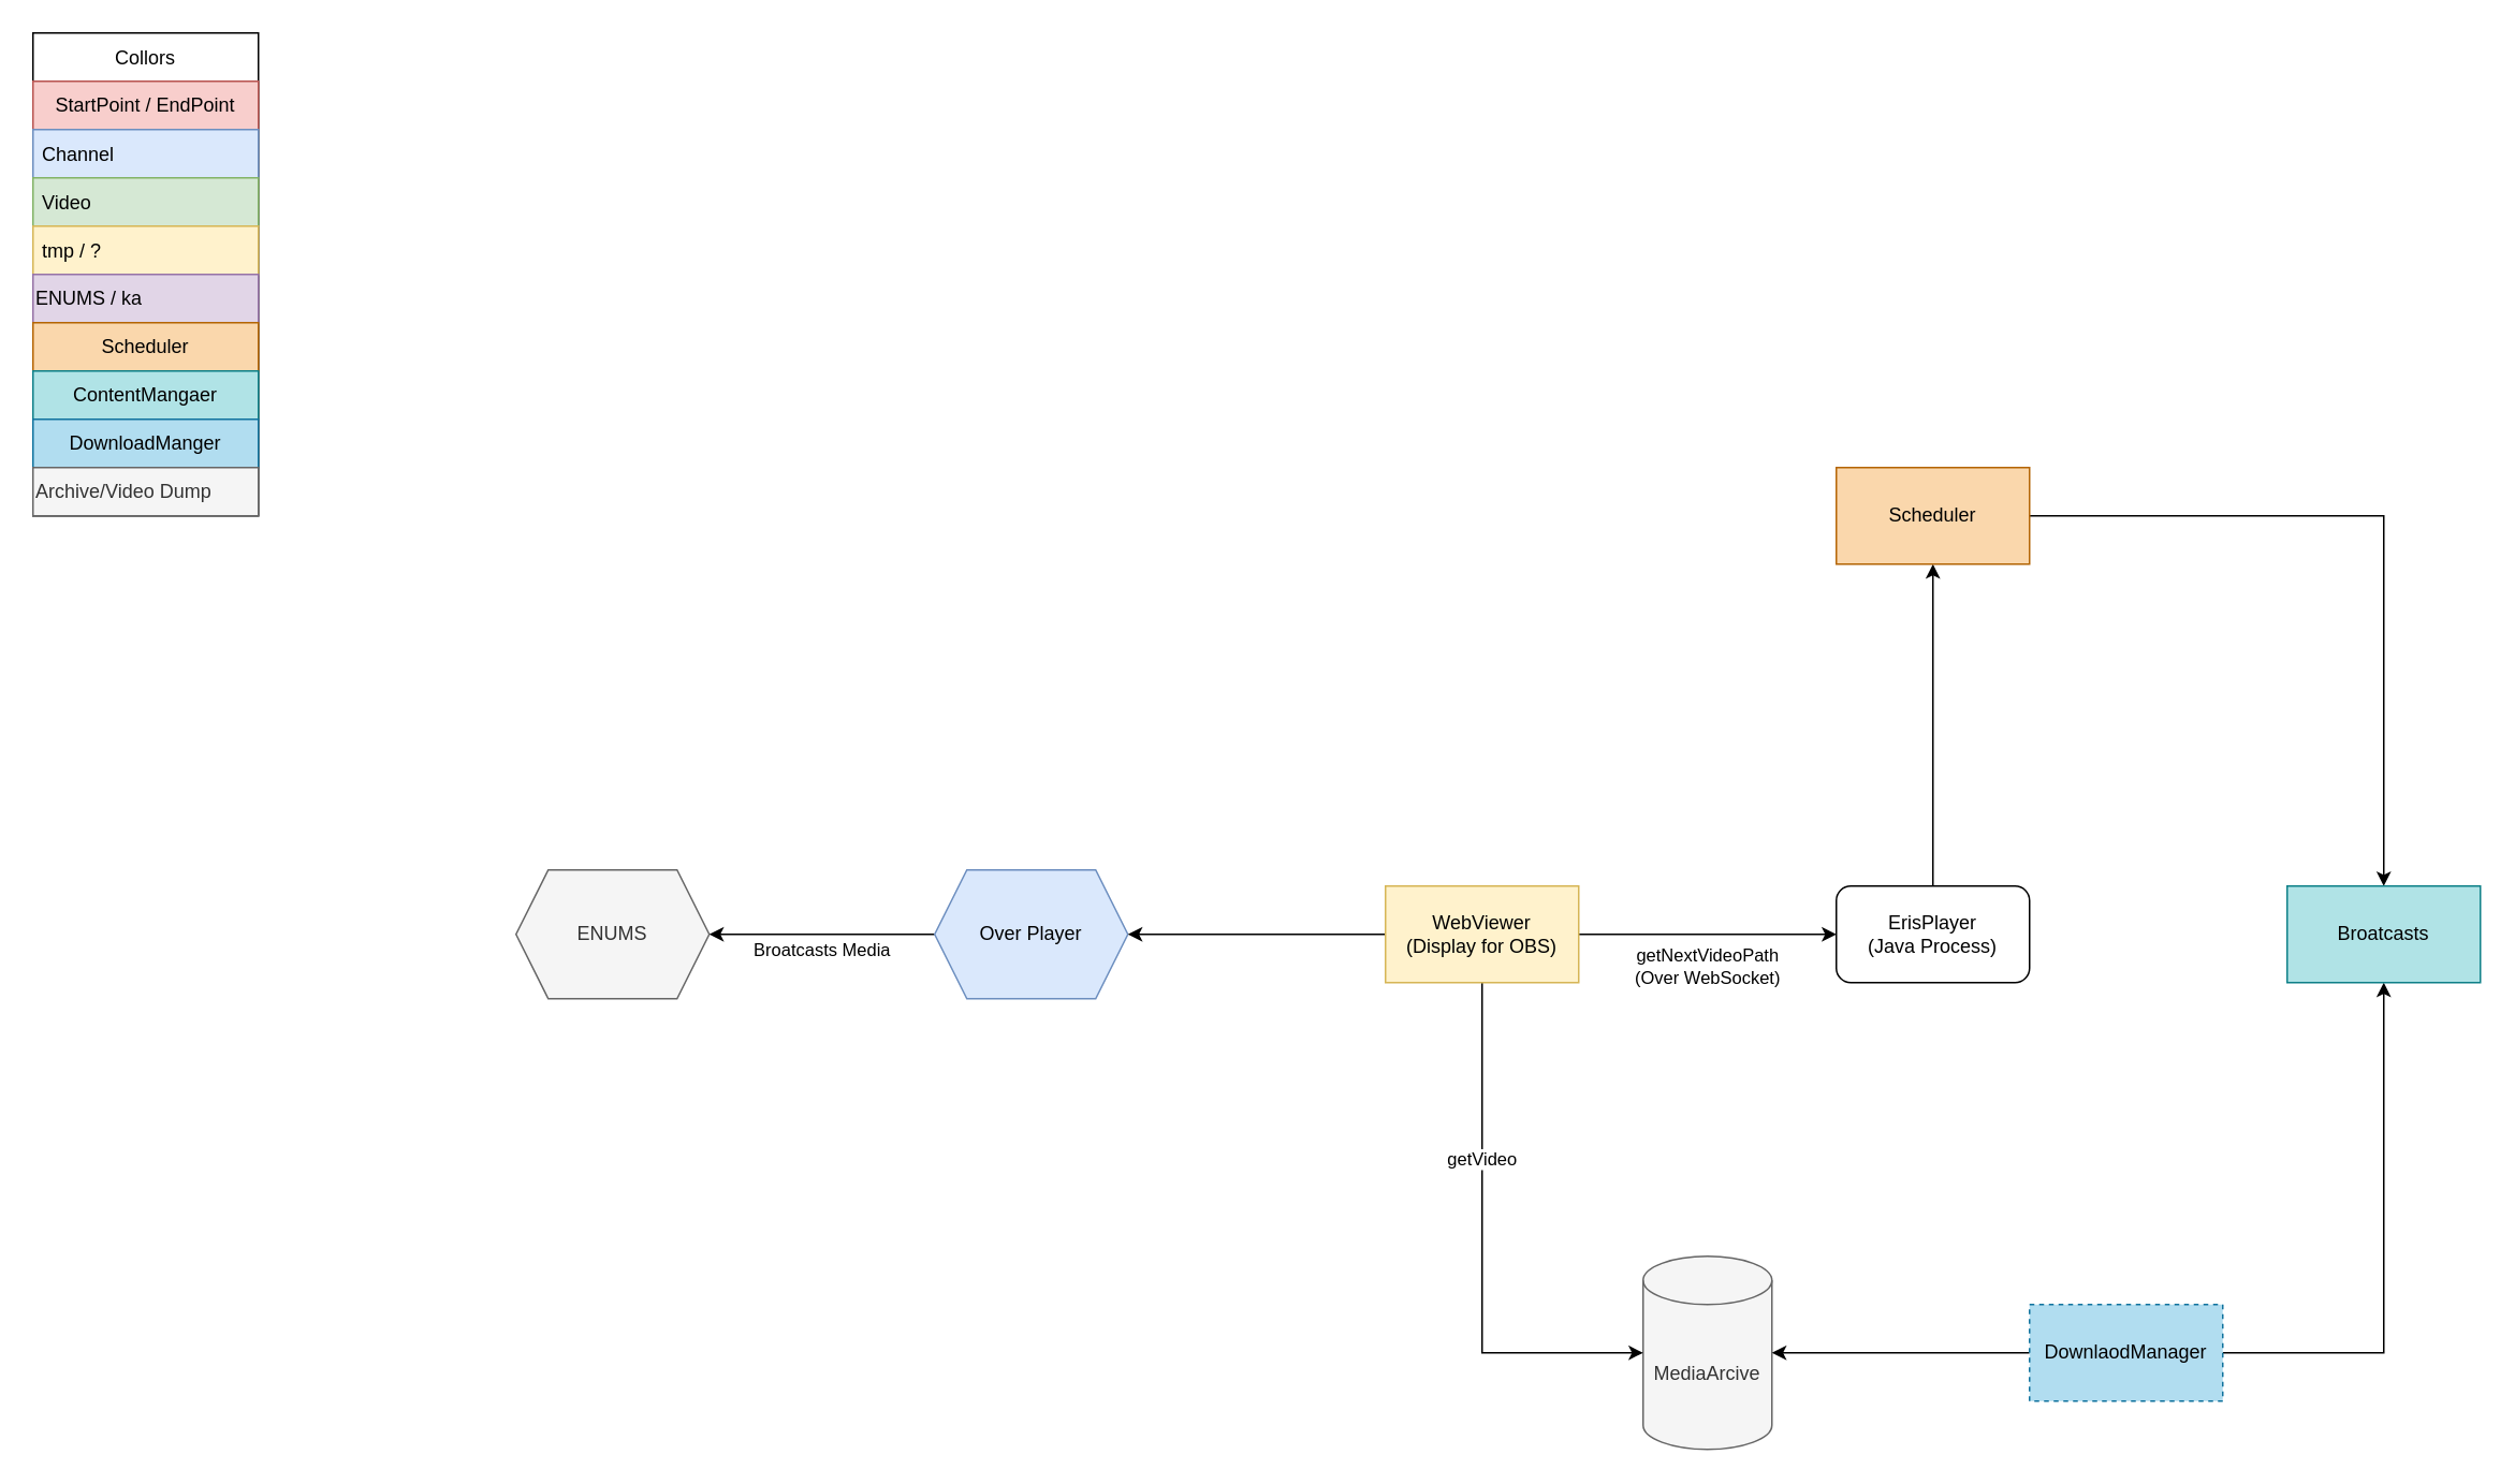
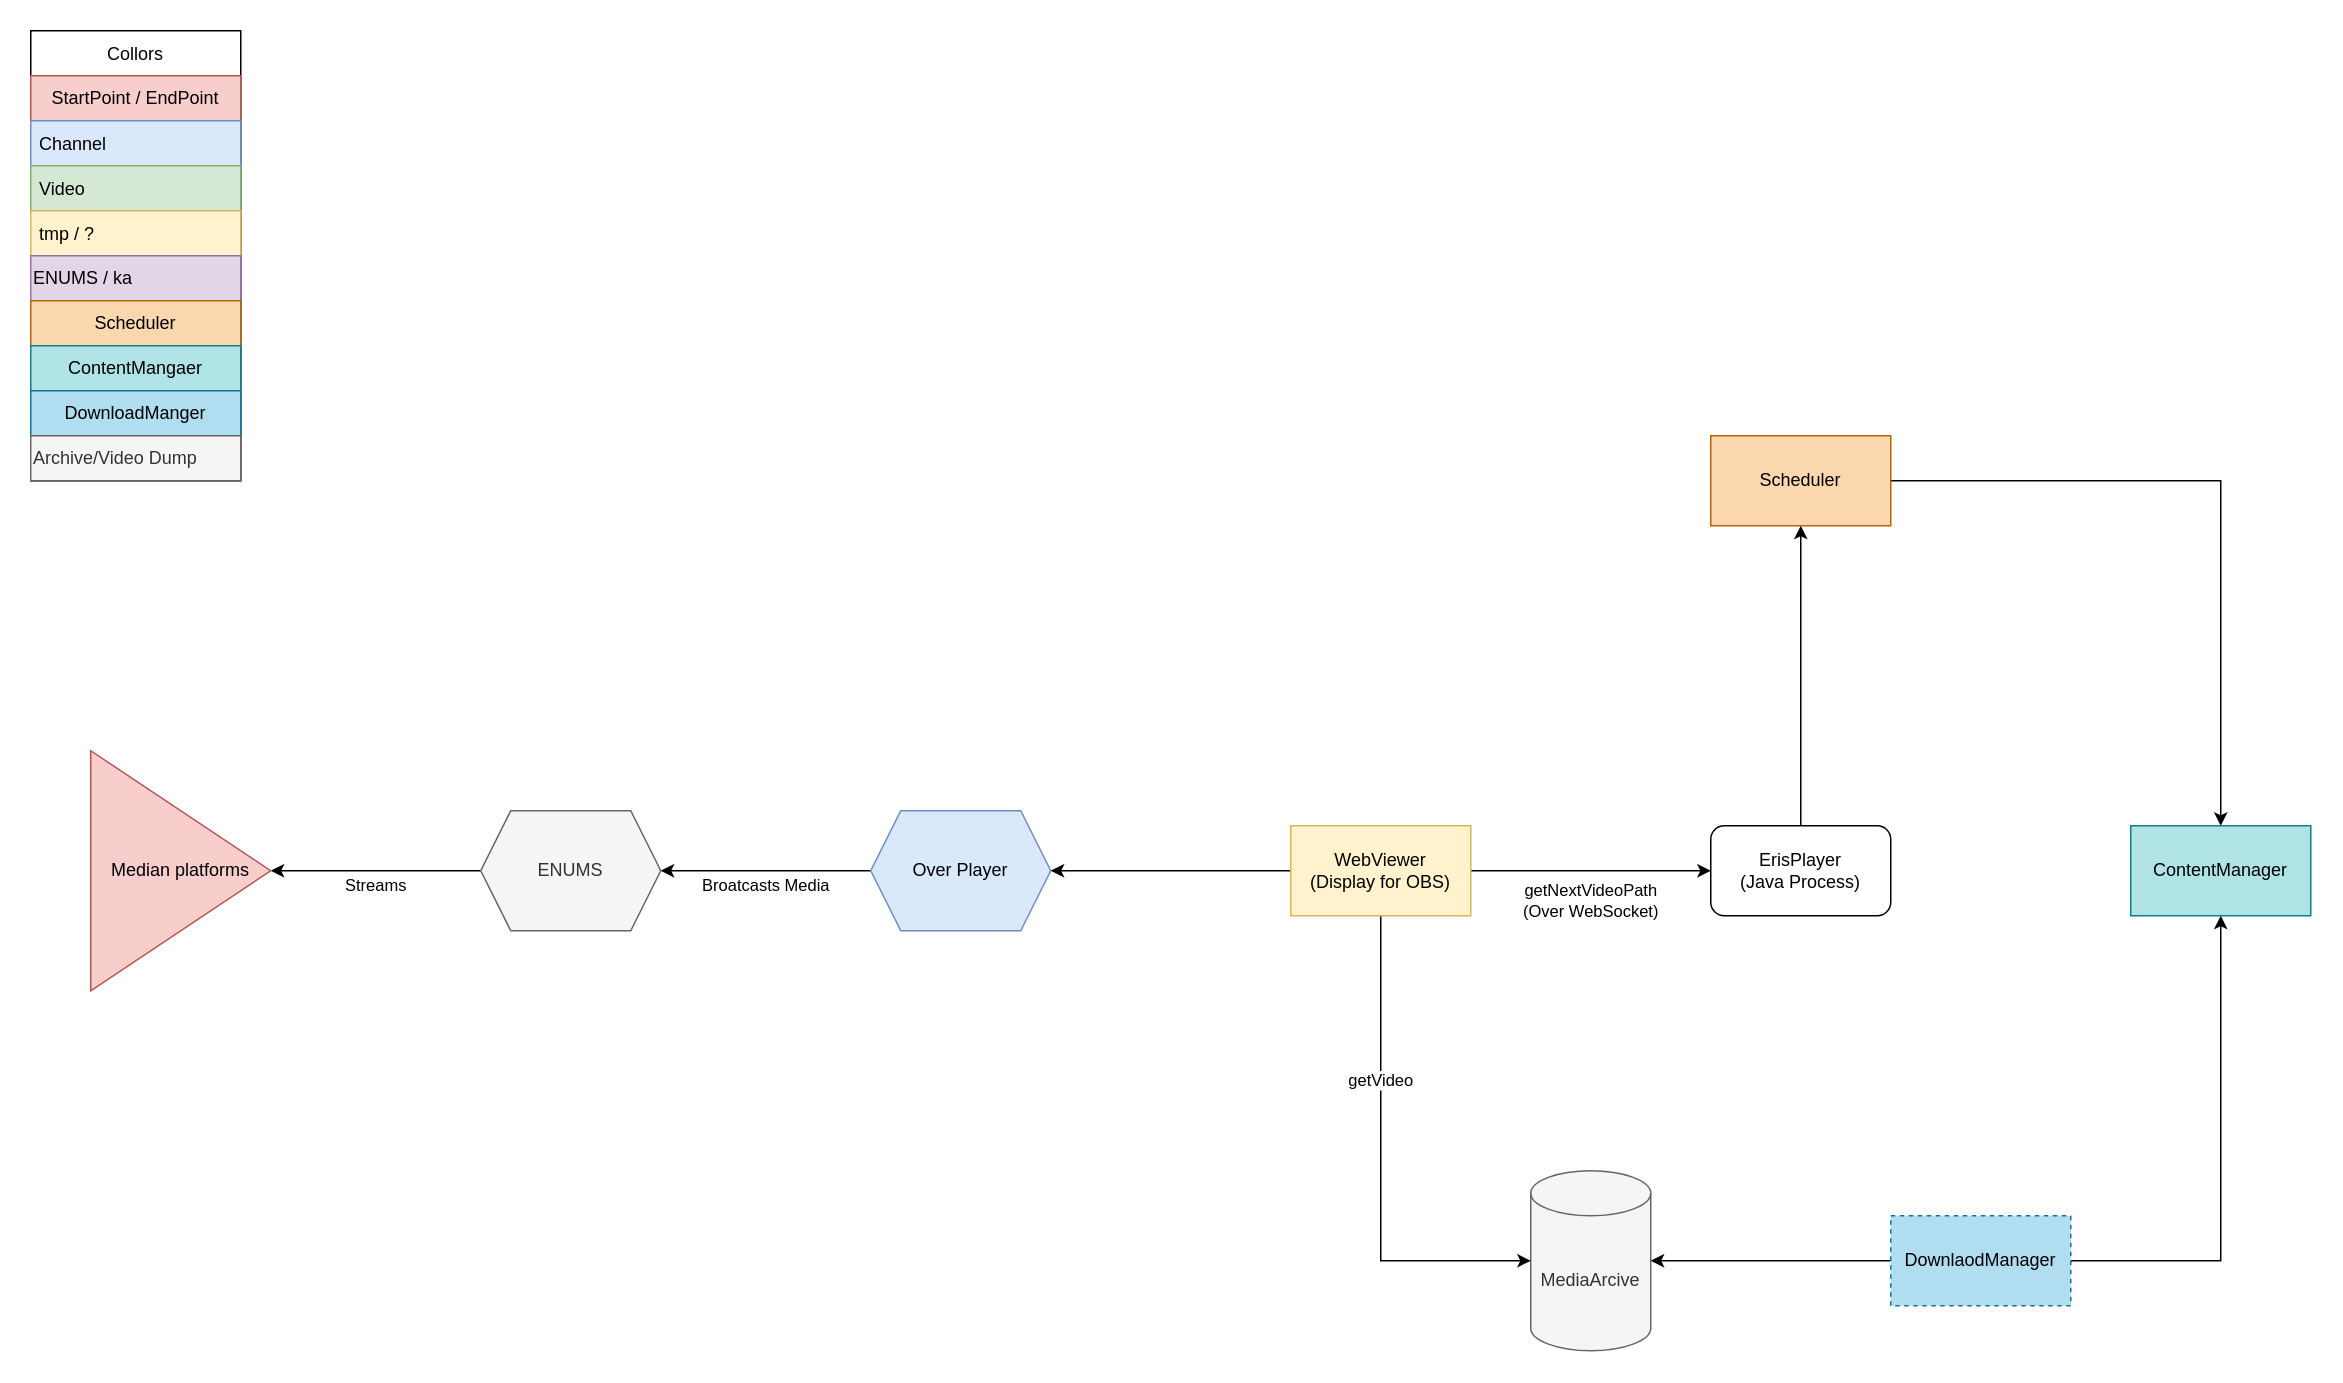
  <mxCell id="0" />
  <mxCell id="1" parent="0" />
+ <mxCell id="2" value="Streams" style="edgeStyle=orthogonalEdgeStyle;rounded=0;orthogonalLoop=1;jettySize=auto;html=1;" parent="1" source="3" target="4" edge="1"><mxGeometry y="10" relative="1" as="geometry"><mxPoint as="offset" /></mxGeometry></mxCell>
  <mxCell id="3" value="ENUMS" style="shape=hexagon;perimeter=hexagonPerimeter2;whiteSpace=wrap;html=1;fixedSize=1;fillColor=#f5f5f5;fontColor=#333333;strokeColor=#666666;" parent="1" vertex="1"><mxGeometry x="320" y="540" width="120" height="80" as="geometry" /></mxCell>
+ <mxCell id="4" value="Median platforms" style="triangle;whiteSpace=wrap;html=1;fillColor=#f8cecc;strokeColor=#b85450;" parent="1" vertex="1"><mxGeometry x="60" y="500" width="120" height="160" as="geometry" /></mxCell>
  <mxCell id="5" value="Broatcasts Media" style="edgeStyle=orthogonalEdgeStyle;rounded=0;orthogonalLoop=1;jettySize=auto;html=1;entryX=1;entryY=0.5;entryDx=0;entryDy=0;" parent="1" source="6" target="3" edge="1"><mxGeometry y="10" relative="1" as="geometry"><mxPoint as="offset" /></mxGeometry></mxCell>
  <mxCell id="6" value="Over Player" style="shape=hexagon;perimeter=hexagonPerimeter2;whiteSpace=wrap;html=1;fixedSize=1;fillColor=#dae8fc;strokeColor=#6c8ebf;" parent="1" vertex="1"><mxGeometry x="580" y="540" width="120" height="80" as="geometry" /></mxCell>
  <mxCell id="7" value="MediaArcive&lt;br&gt;" style="shape=cylinder3;whiteSpace=wrap;html=1;boundedLbl=1;backgroundOutline=1;size=15;fillColor=#f5f5f5;fontColor=#333333;strokeColor=#666666;" parent="1" vertex="1"><mxGeometry x="1020" y="780" width="80" height="120" as="geometry" /></mxCell>
  <mxCell id="8" style="edgeStyle=orthogonalEdgeStyle;rounded=0;orthogonalLoop=1;jettySize=auto;html=1;entryX=1;entryY=0.5;entryDx=0;entryDy=0;entryPerimeter=0;" parent="1" source="10" target="7" edge="1"><mxGeometry relative="1" as="geometry" /></mxCell>
  <mxCell id="9" style="edgeStyle=orthogonalEdgeStyle;rounded=0;orthogonalLoop=1;jettySize=auto;html=1;entryX=0.5;entryY=1;entryDx=0;entryDy=0;" parent="1" source="10" target="19" edge="1"><mxGeometry relative="1" as="geometry" /></mxCell>
  <mxCell id="10" value="DownlaodManager" style="rounded=0;whiteSpace=wrap;html=1;fillColor=#b1ddf0;strokeColor=#10739e;dashed=1;" parent="1" vertex="1"><mxGeometry x="1260" y="810" width="120" height="60" as="geometry" /></mxCell>
  <mxCell id="11" style="edgeStyle=orthogonalEdgeStyle;rounded=0;orthogonalLoop=1;jettySize=auto;html=1;entryX=1;entryY=0.5;entryDx=0;entryDy=0;" parent="1" source="14" target="6" edge="1"><mxGeometry relative="1" as="geometry" /></mxCell>
  <mxCell id="12" value="getNextVideoPath&lt;br&gt;(Over WebSocket)" style="edgeStyle=orthogonalEdgeStyle;rounded=0;orthogonalLoop=1;jettySize=auto;html=1;entryX=0;entryY=0.5;entryDx=0;entryDy=0;" parent="1" source="14" target="16" edge="1"><mxGeometry y="-20" relative="1" as="geometry"><mxPoint as="offset" /></mxGeometry></mxCell>
  <mxCell id="13" value="getVideo" style="edgeStyle=orthogonalEdgeStyle;rounded=0;orthogonalLoop=1;jettySize=auto;html=1;entryX=0;entryY=0.5;entryDx=0;entryDy=0;entryPerimeter=0;exitX=0.5;exitY=1;exitDx=0;exitDy=0;" parent="1" source="14" target="7" edge="1"><mxGeometry x="-0.333" relative="1" as="geometry"><mxPoint as="offset" /></mxGeometry></mxCell>
  <mxCell id="14" value="WebViewer&lt;br&gt;(Display for OBS)" style="whiteSpace=wrap;html=1;fillColor=#fff2cc;strokeColor=#d6b656;rounded=0;" parent="1" vertex="1"><mxGeometry x="860" y="550" width="120" height="60" as="geometry" /></mxCell>
  <mxCell id="15" style="edgeStyle=orthogonalEdgeStyle;rounded=0;orthogonalLoop=1;jettySize=auto;html=1;entryX=0.5;entryY=1;entryDx=0;entryDy=0;" parent="1" source="16" target="18" edge="1"><mxGeometry relative="1" as="geometry" /></mxCell>
  <mxCell id="16" value="ErisPlayer&lt;br&gt;(Java Process)" style="rounded=1;whiteSpace=wrap;html=1;" parent="1" vertex="1"><mxGeometry x="1140" y="550" width="120" height="60" as="geometry" /></mxCell>
  <mxCell id="17" style="edgeStyle=orthogonalEdgeStyle;rounded=0;orthogonalLoop=1;jettySize=auto;html=1;entryX=0.5;entryY=0;entryDx=0;entryDy=0;" parent="1" source="18" target="19" edge="1"><mxGeometry relative="1" as="geometry" /></mxCell>
  <mxCell id="18" value="Scheduler" style="rounded=0;whiteSpace=wrap;html=1;fillColor=#fad7ac;strokeColor=#b46504;" parent="1" vertex="1"><mxGeometry x="1140" y="290" width="120" height="60" as="geometry" /></mxCell>
- <mxCell id="19" value="Broatcasts" style="rounded=0;whiteSpace=wrap;html=1;fillColor=#b0e3e6;strokeColor=#0e8088;" parent="1" vertex="1"><mxGeometry x="1420" y="550" width="120" height="60" as="geometry" /></mxCell>
+ <mxCell id="19" value="ContentManager" style="rounded=0;whiteSpace=wrap;html=1;fillColor=#b0e3e6;strokeColor=#0e8088;" parent="1" vertex="1"><mxGeometry x="1420" y="550" width="120" height="60" as="geometry" /></mxCell>
  <mxCell id="20" value="Collors" style="swimlane;fontStyle=0;childLayout=stackLayout;horizontal=1;startSize=30;horizontalStack=0;resizeParent=1;resizeParentMax=0;resizeLast=0;collapsible=1;marginBottom=0;" parent="1" vertex="1"><mxGeometry x="20" y="20" width="140" height="300" as="geometry"><mxRectangle x="880" y="160" width="80" height="30" as="alternateBounds" /></mxGeometry></mxCell>
  <mxCell id="21" value="StartPoint / EndPoint" style="text;html=1;strokeColor=#b85450;fillColor=#f8cecc;align=center;verticalAlign=middle;whiteSpace=wrap;rounded=0;" parent="20" vertex="1"><mxGeometry y="30" width="140" height="30" as="geometry" /></mxCell>
  <mxCell id="22" value="Channel" style="text;strokeColor=#6c8ebf;fillColor=#dae8fc;align=left;verticalAlign=middle;spacingLeft=4;spacingRight=4;overflow=hidden;points=[[0,0.5],[1,0.5]];portConstraint=eastwest;rotatable=0;" parent="20" vertex="1"><mxGeometry y="60" width="140" height="30" as="geometry" /></mxCell>
  <mxCell id="23" value="Video" style="text;strokeColor=#82b366;fillColor=#d5e8d4;align=left;verticalAlign=middle;spacingLeft=4;spacingRight=4;overflow=hidden;points=[[0,0.5],[1,0.5]];portConstraint=eastwest;rotatable=0;" parent="20" vertex="1"><mxGeometry y="90" width="140" height="30" as="geometry" /></mxCell>
  <mxCell id="24" value="tmp / ?" style="text;strokeColor=#d6b656;fillColor=#fff2cc;align=left;verticalAlign=middle;spacingLeft=4;spacingRight=4;overflow=hidden;points=[[0,0.5],[1,0.5]];portConstraint=eastwest;rotatable=0;" parent="20" vertex="1"><mxGeometry y="120" width="140" height="30" as="geometry" /></mxCell>
  <mxCell id="25" value="ENUMS / ka" style="text;html=1;strokeColor=#9673a6;fillColor=#e1d5e7;align=left;verticalAlign=middle;whiteSpace=wrap;rounded=0;" parent="20" vertex="1"><mxGeometry y="150" width="140" height="30" as="geometry" /></mxCell>
  <mxCell id="26" value="Scheduler" style="text;html=1;strokeColor=#b46504;fillColor=#fad7ac;align=center;verticalAlign=middle;whiteSpace=wrap;rounded=0;" parent="20" vertex="1"><mxGeometry y="180" width="140" height="30" as="geometry" /></mxCell>
  <mxCell id="27" value="ContentMangaer" style="text;html=1;strokeColor=#0e8088;fillColor=#b0e3e6;align=center;verticalAlign=middle;whiteSpace=wrap;rounded=0;" parent="20" vertex="1"><mxGeometry y="210" width="140" height="30" as="geometry" /></mxCell>
  <mxCell id="28" value="DownloadManger" style="text;html=1;strokeColor=#10739e;fillColor=#b1ddf0;align=center;verticalAlign=middle;whiteSpace=wrap;rounded=0;" parent="20" vertex="1"><mxGeometry y="240" width="140" height="30" as="geometry" /></mxCell>
  <mxCell id="29" value="Archive/Video Dump" style="text;html=1;strokeColor=#666666;fillColor=#f5f5f5;align=left;verticalAlign=middle;whiteSpace=wrap;rounded=0;fontColor=#333333;" parent="20" vertex="1"><mxGeometry y="270" width="140" height="30" as="geometry" /></mxCell>
